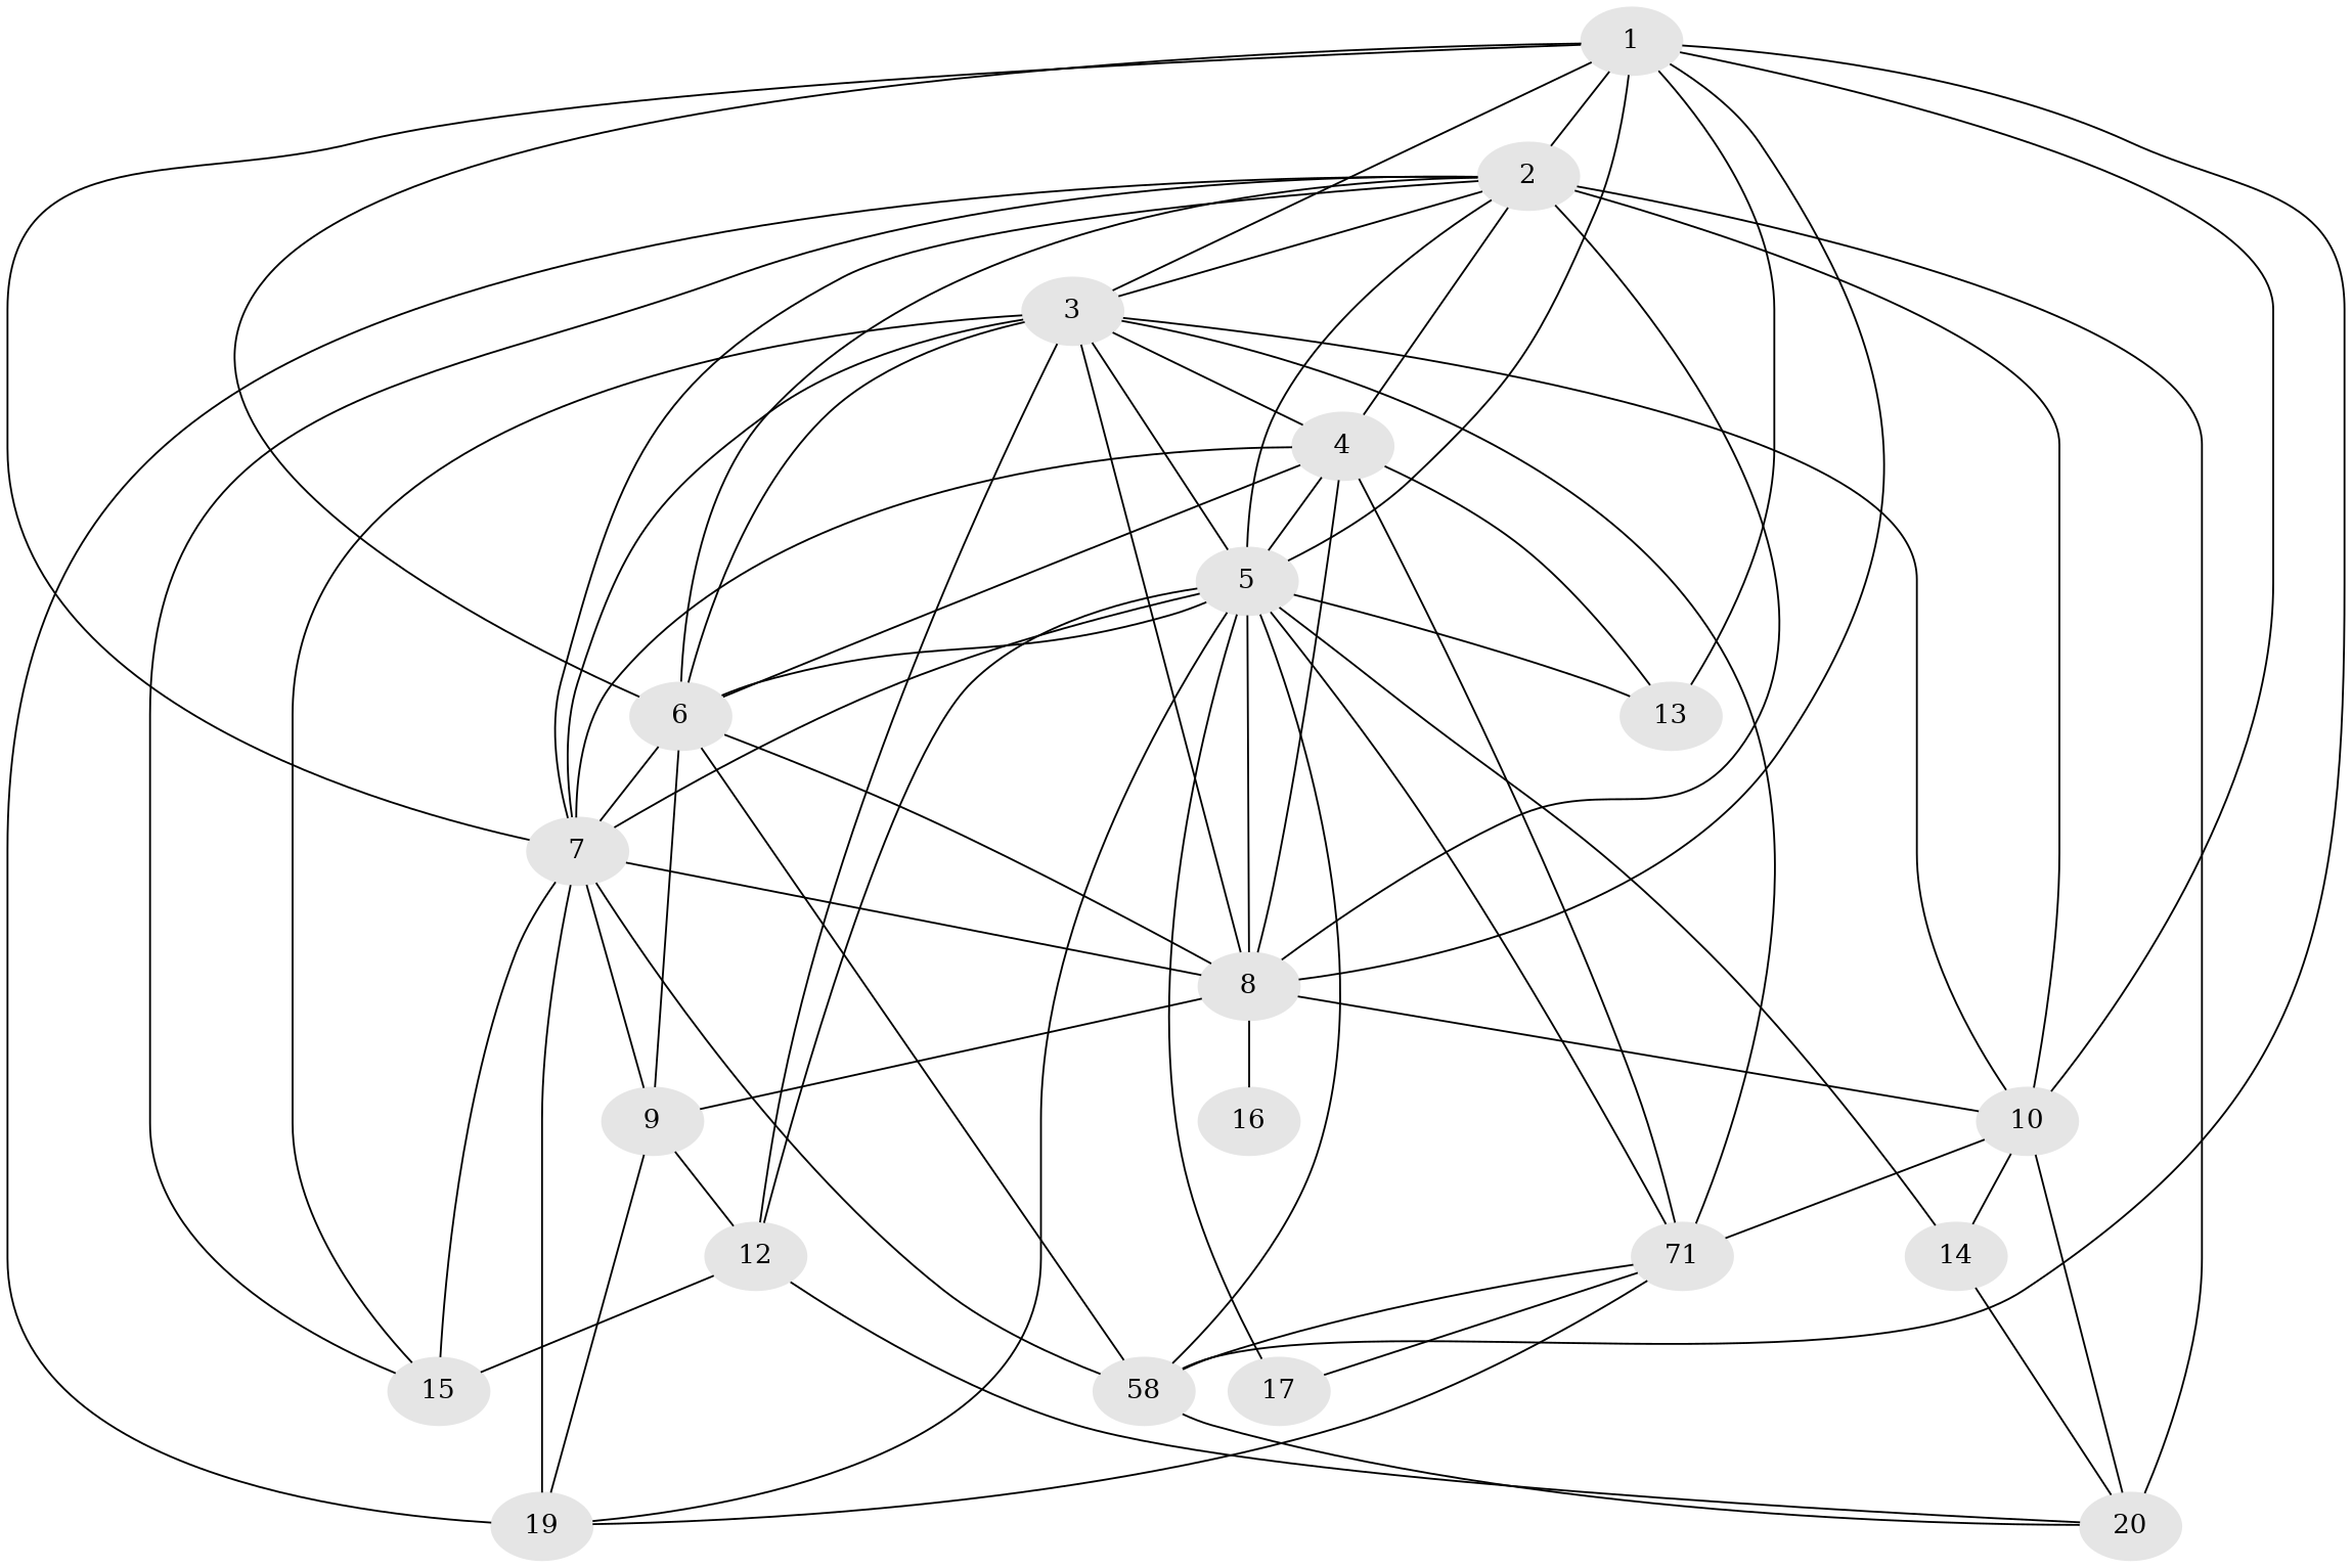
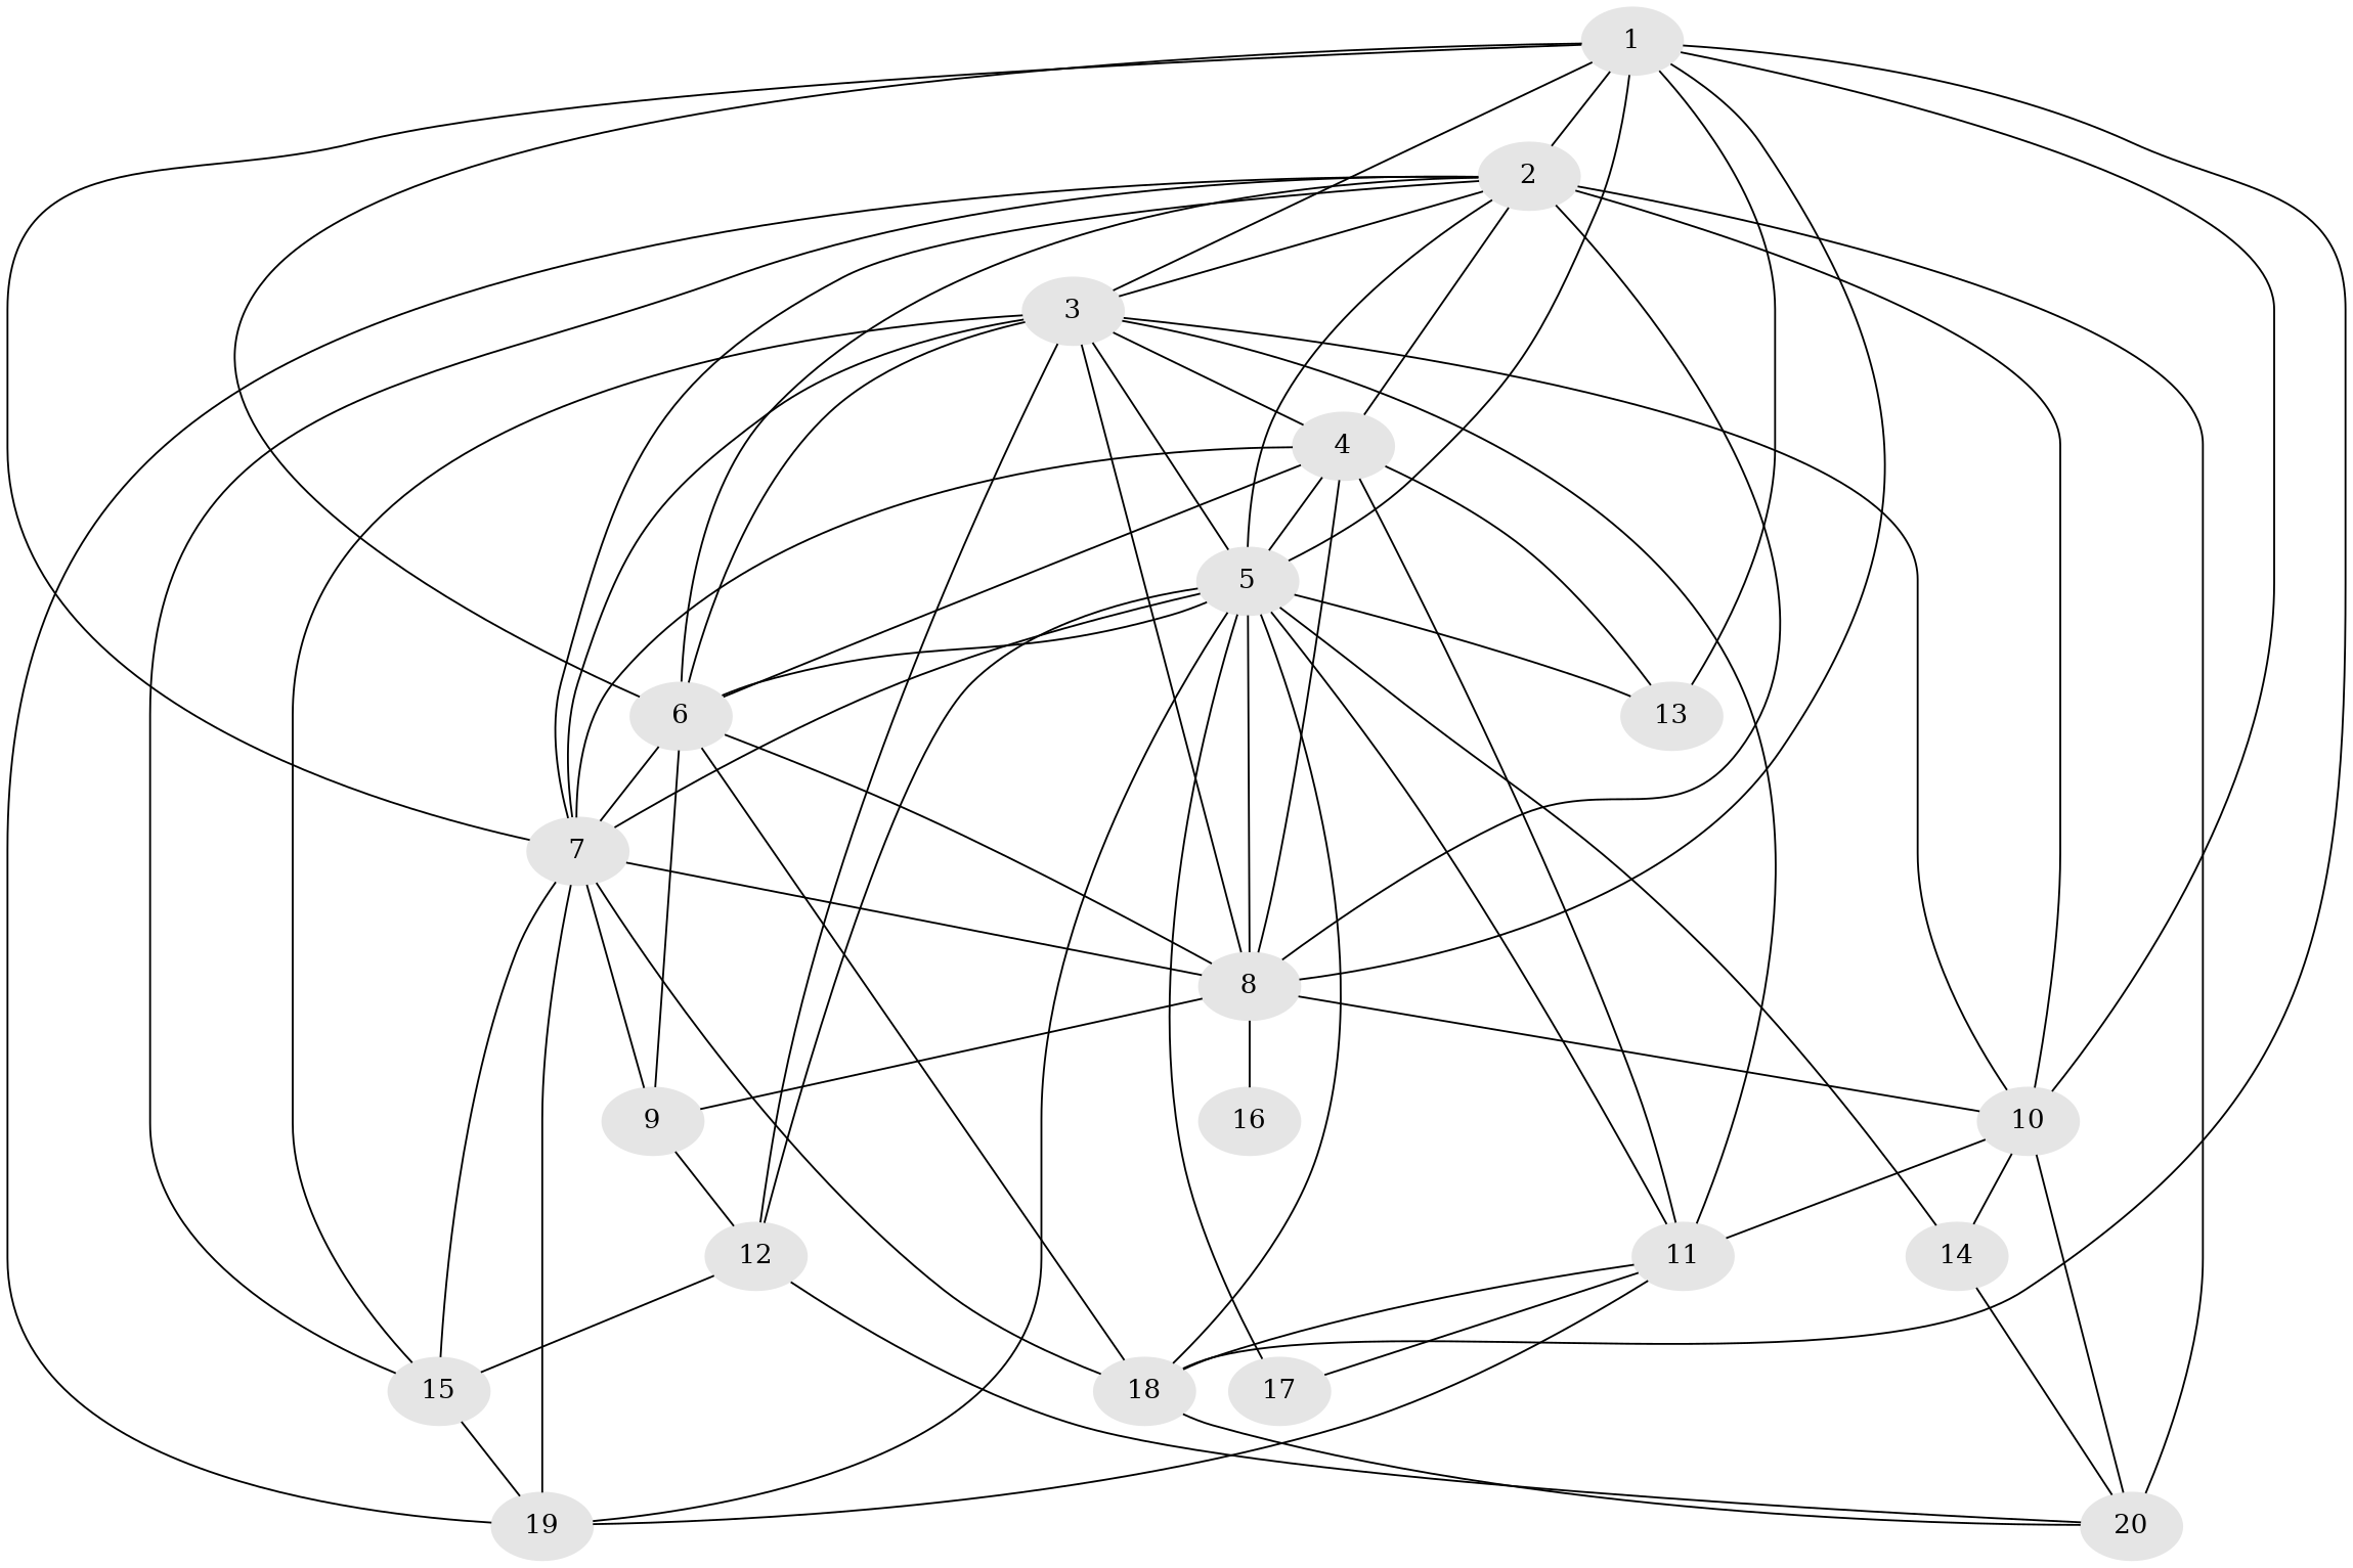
  graph {
    node [color=gray90 style=filled]
    edge [weight=1.0]
    1
    2
    3
    5
    6
    7
    8
    10
    13
-   18 [label=58]
+   18
    4
    20
    15
    19
-   11 [label=71]
+   11
    12
    14
    17
    9
    16
    1 -- 2
    1 -- 3 [weight=2.0]
    1 -- 5 [weight=2.0]
    1 -- 6
    1 -- 7
    1 -- 8
    1 -- 10 [weight=2.0]
    1 -- 13
    1 -- 18
    2 -- 3
    2 -- 5 [weight=3.0]
    2 -- 6
    2 -- 7
    2 -- 8
    2 -- 10 [weight=7.0]
    2 -- 4 [weight=2.0]
    2 -- 20 [weight=4.0]
    2 -- 15
    2 -- 19
    3 -- 5 [weight=2.0]
    3 -- 6
    3 -- 7 [weight=2.0]
    3 -- 8 [weight=2.0]
    3 -- 10
    3 -- 4 [weight=3.0]
    3 -- 15
    3 -- 11
    3 -- 12 [weight=6.0]
    5 -- 6 [weight=3.0]
    5 -- 7 [weight=3.0]
    5 -- 8 [weight=2.0]
    5 -- 13 [weight=2.0]
    5 -- 18
    5 -- 19
    5 -- 11
    5 -- 12 [weight=3.0]
    5 -- 14
    5 -- 17 [weight=2.0]
    6 -- 7
    6 -- 8 [weight=2.0]
    6 -- 18
    6 -- 9
    7 -- 8
    7 -- 18
    7 -- 15
    7 -- 19 [weight=2.0]
    7 -- 9
    8 -- 10 [weight=2.0]
    8 -- 9 [weight=3.0]
    8 -- 16
    10 -- 20 [weight=2.0]
    10 -- 11
    10 -- 14
    18 -- 20
    4 -- 5 [weight=4.0]
    4 -- 6 [weight=2.0]
    4 -- 7 [weight=8.0]
    4 -- 8 [weight=2.0]
    4 -- 13
    4 -- 11 [weight=6.0]
    11 -- 18
    11 -- 19
    11 -- 17
    12 -- 20
    12 -- 15
    14 -- 20
-   9 -- 19
+   15 -- 19
    9 -- 12
  }
